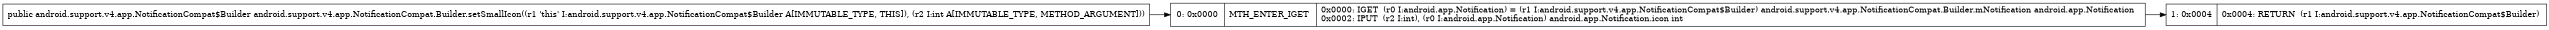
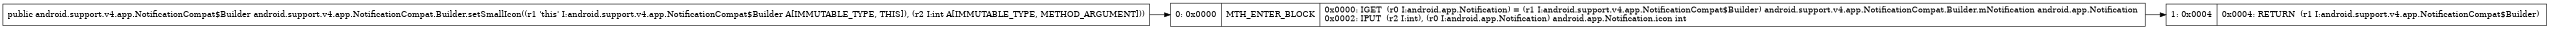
  digraph {
    rankdir=LR
    node [shape=record]
-   n1 [label="{0\:\ 0x0000|MTH_ENTER_IGET\l|0x0000: IGET  (r0 I:android.app.Notification) = (r1 I:android.support.v4.app.NotificationCompat$Builder) android.support.v4.app.NotificationCompat.Builder.mNotification android.app.Notification \l0x0002: IPUT  (r2 I:int), (r0 I:android.app.Notification) android.app.Notification.icon int \l}"]
+   n1 [label="{0\:\ 0x0000|MTH_ENTER_BLOCK\l|0x0000: IGET  (r0 I:android.app.Notification) = (r1 I:android.support.v4.app.NotificationCompat$Builder) android.support.v4.app.NotificationCompat.Builder.mNotification android.app.Notification \l0x0002: IPUT  (r2 I:int), (r0 I:android.app.Notification) android.app.Notification.icon int \l}"]
    n2 [label="{1\:\ 0x0004|0x0004: RETURN  (r1 I:android.support.v4.app.NotificationCompat$Builder) \l}"]
    n3 [label="{public android.support.v4.app.NotificationCompat$Builder android.support.v4.app.NotificationCompat.Builder.setSmallIcon((r1 'this' I:android.support.v4.app.NotificationCompat$Builder A[IMMUTABLE_TYPE, THIS]), (r2 I:int A[IMMUTABLE_TYPE, METHOD_ARGUMENT])) }"]
    n1 -> n2
    n3 -> n1
  }
